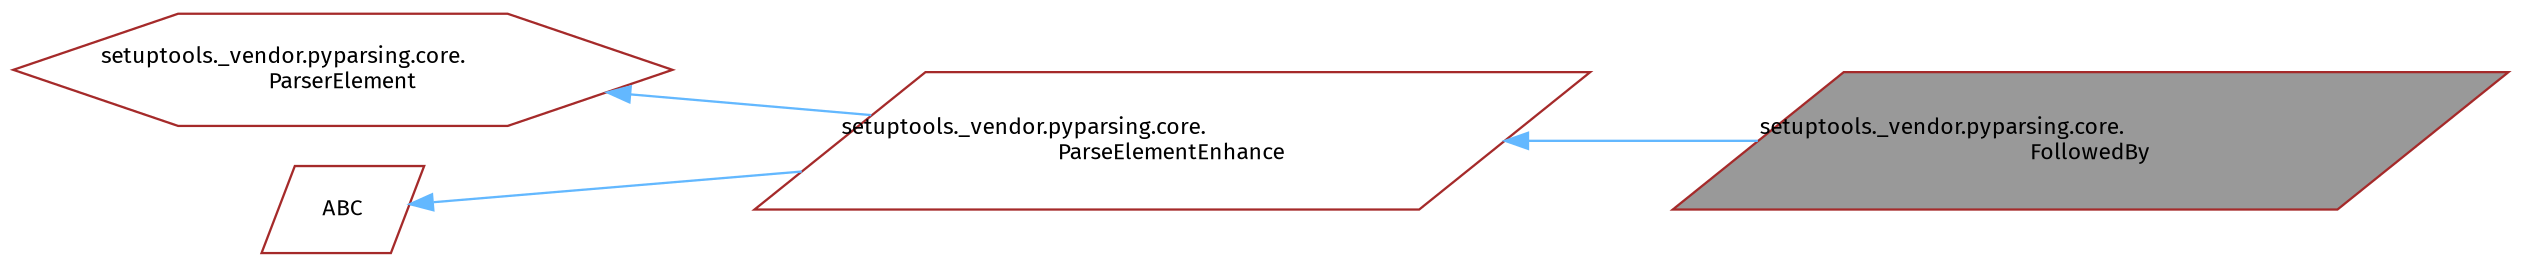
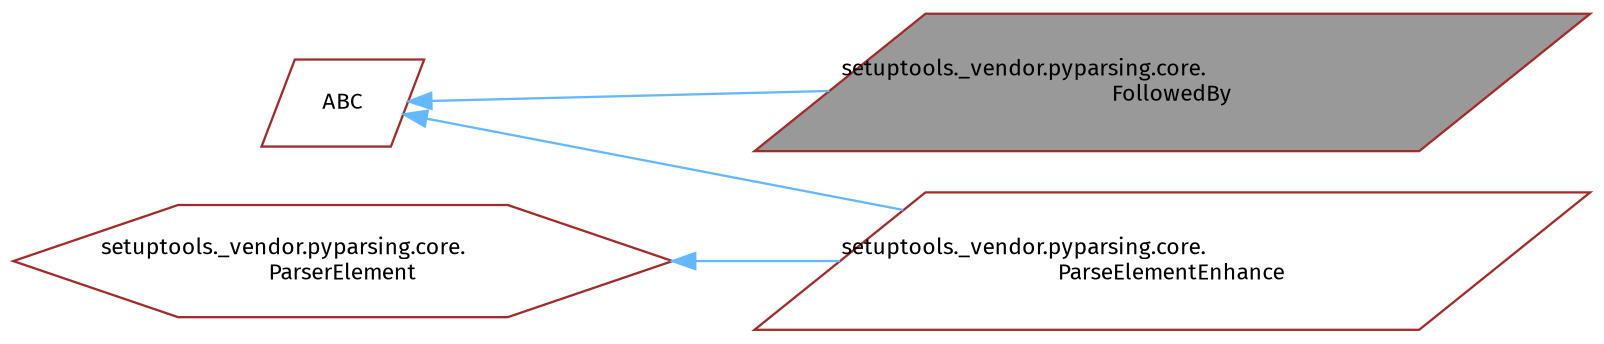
  digraph {
    fontname="Fira Sans"
    rankdir=LR
    node [color=brown fillcolor=white fontname="Fira Sans" fontsize=10 shape=parallelogram style=filled]
    edge [color=steelblue1 dir=back fontname="Fira Sans" fontsize=10 labelfontname=Helvetica labelfontsize=10 style=solid]
    n1 [fillcolor=grey60 fontcolor=black height=0.2 label="setuptools._vendor.pyparsing.core.\lFollowedBy" width=0.4]
    n2 [height=0.2 label="setuptools._vendor.pyparsing.core.\lParseElementEnhance" width=0.4]
    n3 [height=0.2 label="setuptools._vendor.pyparsing.core.\lParserElement" shape=hexagon width=0.4]
    n4 [height=0.2 label=ABC width=0.4]
-   n2 -> n1
+   n4 -> n1
    n3 -> n2
    n4 -> n2
  }
